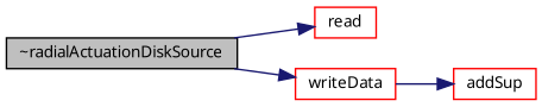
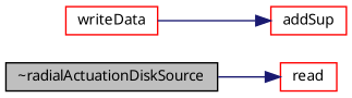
  digraph {
    fontname="Noto Sans"
    rankdir=LR
    node [color=red fontname="Noto Sans" fontsize=10 shape=record]
    edge [color=midnightblue fontname="Noto Sans" fontsize=10 labelfontname=FreeSans labelfontsize=10 style=solid]
    n1 [color=black fillcolor=grey75 fontcolor=black height=0.2 label="~radialActuationDiskSource" style=filled width=0.4]
    n2 [height=0.2 label=read width=0.4]
    n3 [height=0.2 label=writeData width=0.4]
    n4 [height=0.2 label=addSup width=0.4]
    n1 -> n2
-   n1 -> n3
    n3 -> n4
  }
